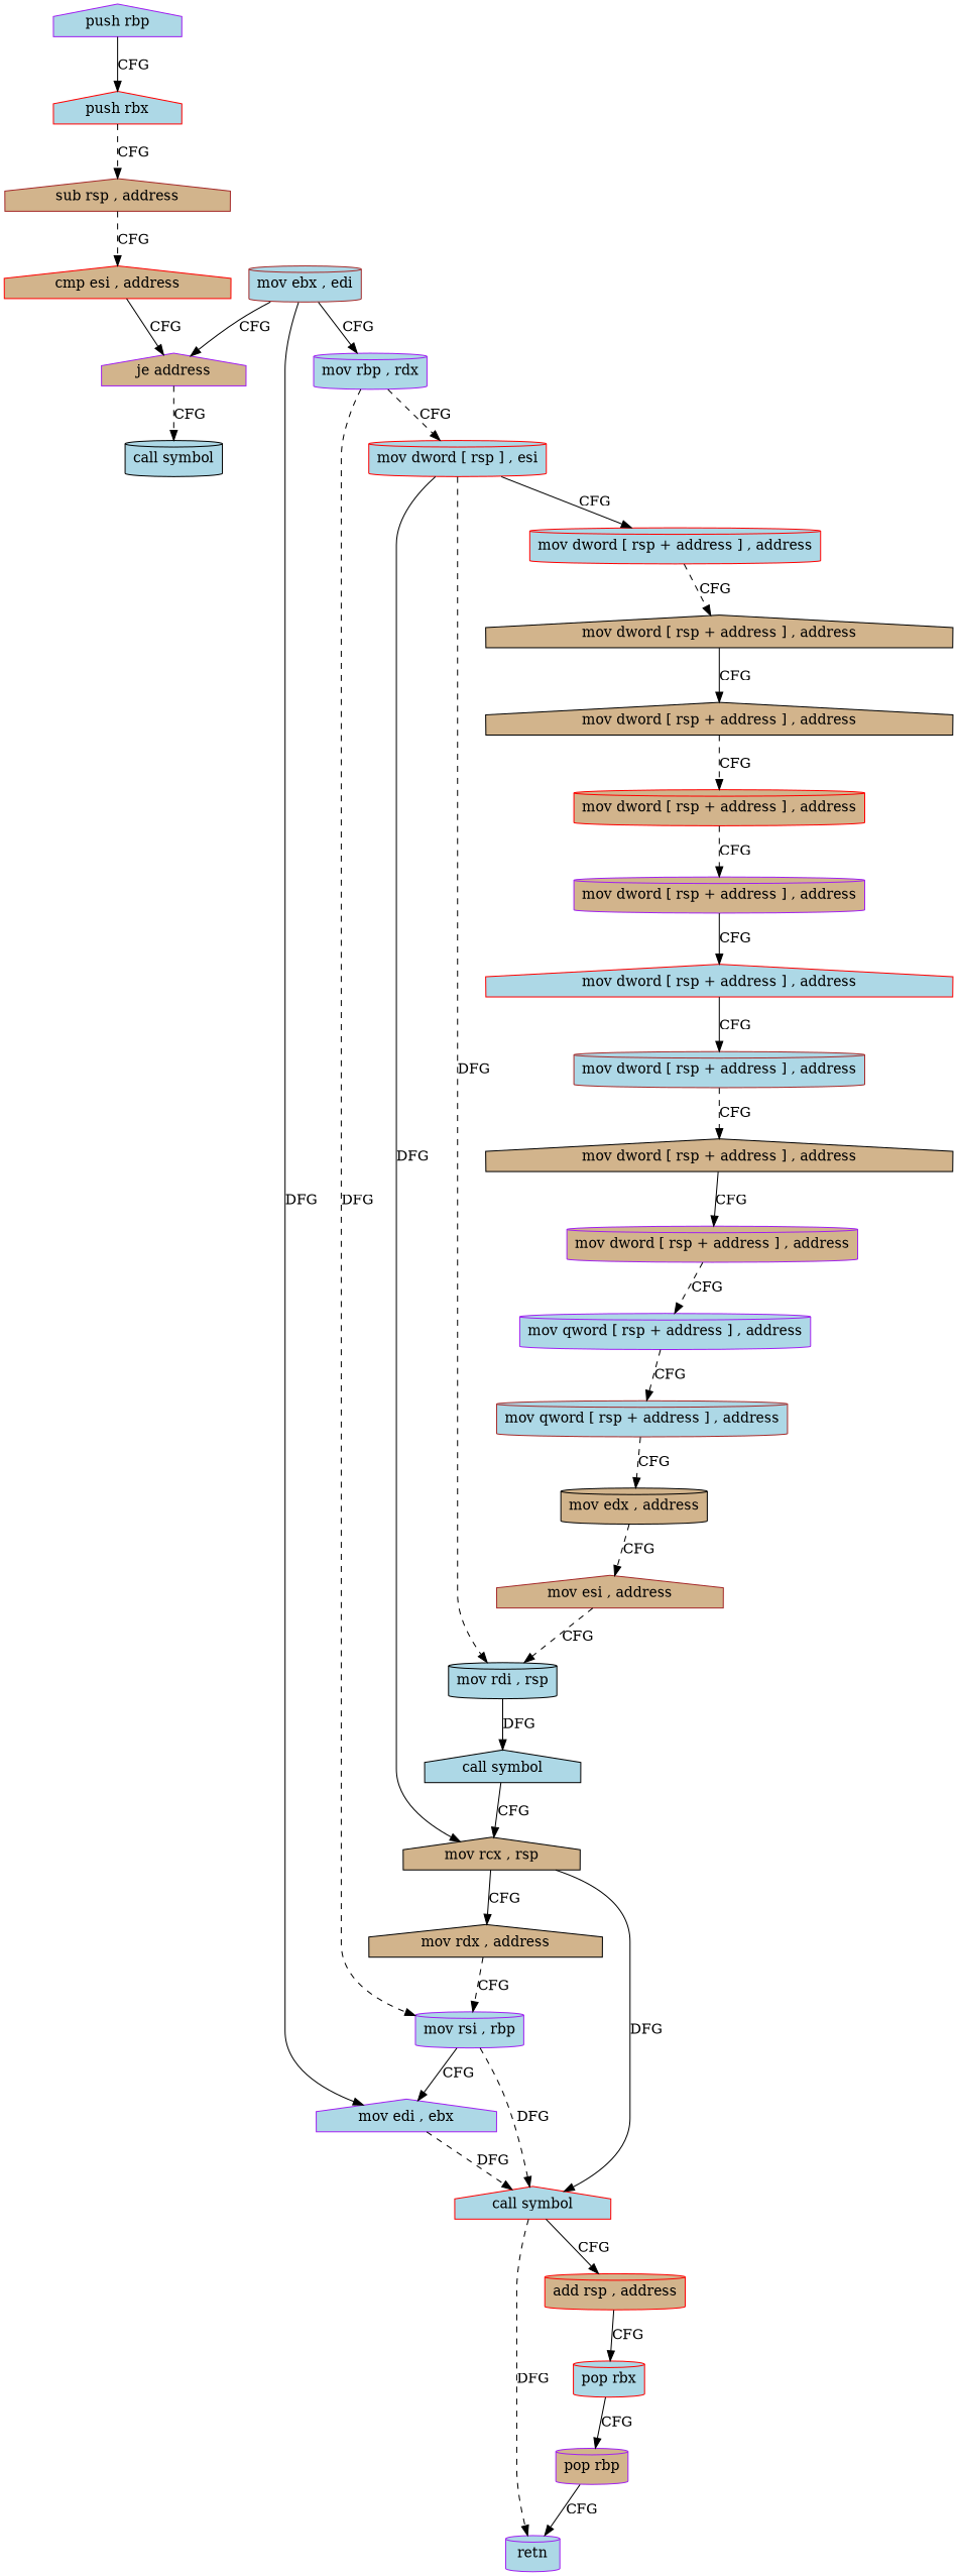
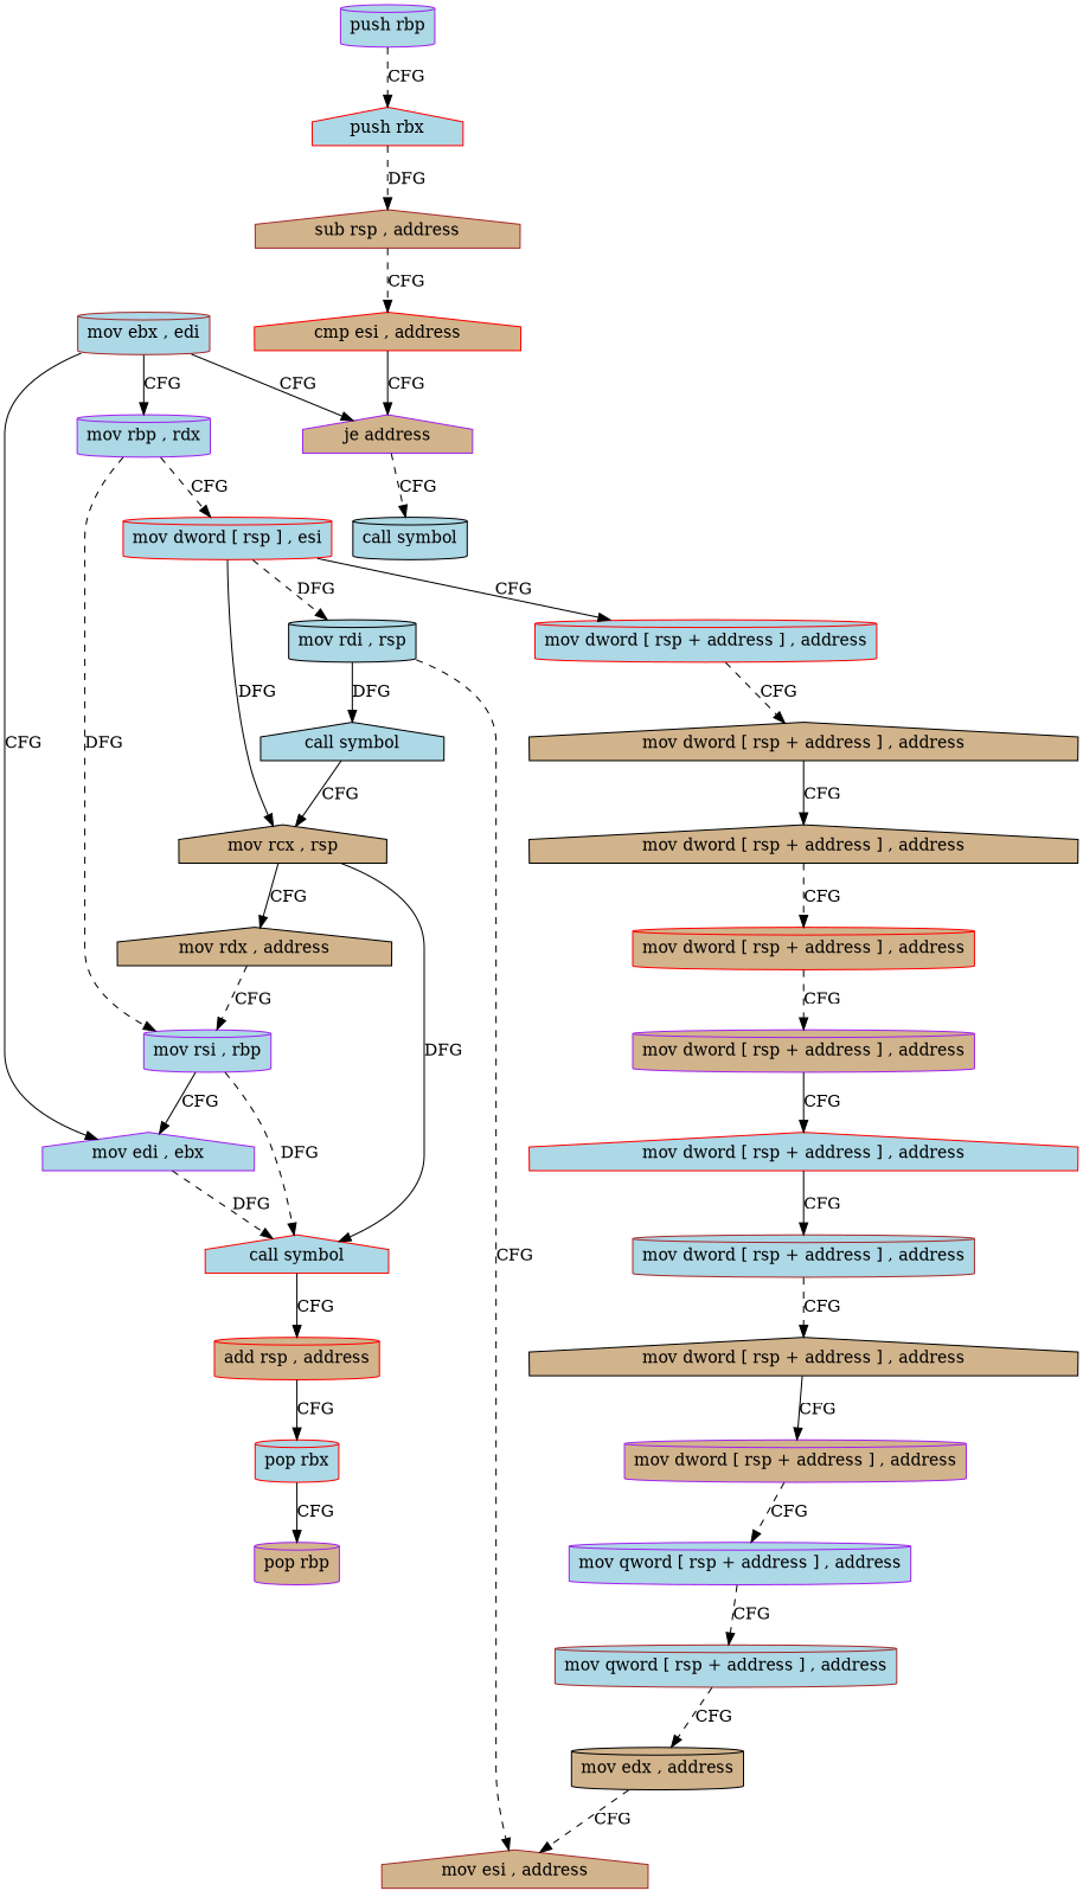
  digraph {
    node [color=purple fillcolor=lightblue shape=cylinder style=filled]
    edge [style=solid]
-   n1 [label="push rbp" shape=house]
+   n1 [label="push rbp"]
    n2 [color=red label="push rbx" shape=house]
    n3 [color=brown fillcolor=tan label="sub rsp , address" shape=house]
    n4 [color=red fillcolor=tan label="cmp esi , address" shape=house]
    n5 [fillcolor=tan label="je address" shape=house]
    n6 [color=black label="call symbol"]
    n7 [color=brown label="mov ebx , edi"]
    n8 [label="mov rbp , rdx"]
    n9 [label="mov edi , ebx" shape=house]
    n10 [color=red label="mov dword [ rsp ] , esi"]
    n11 [label="mov rsi , rbp"]
    n12 [color=red label="call symbol" shape=house]
    n13 [color=red label="mov dword [ rsp + address ] , address"]
    n14 [color=black label="mov rdi , rsp"]
    n15 [color=black fillcolor=tan label="mov rcx , rsp" shape=house]
    n16 [color=black fillcolor=tan label="mov dword [ rsp + address ] , address" shape=house]
    n17 [color=black label="call symbol" shape=house]
    n18 [color=black fillcolor=tan label="mov rdx , address" shape=house]
    n19 [color=black fillcolor=tan label="mov dword [ rsp + address ] , address" shape=house]
    n20 [color=red fillcolor=tan label="mov dword [ rsp + address ] , address"]
    n21 [fillcolor=tan label="mov dword [ rsp + address ] , address"]
    n22 [color=red label="mov dword [ rsp + address ] , address" shape=house]
    n23 [color=brown label="mov dword [ rsp + address ] , address"]
    n24 [color=black fillcolor=tan label="mov dword [ rsp + address ] , address" shape=house]
    n25 [fillcolor=tan label="mov dword [ rsp + address ] , address"]
    n26 [label="mov qword [ rsp + address ] , address"]
    n27 [color=brown label="mov qword [ rsp + address ] , address"]
    n28 [color=black fillcolor=tan label="mov edx , address"]
    n29 [color=brown fillcolor=tan label="mov esi , address" shape=house]
    n30 [color=red fillcolor=tan label="add rsp , address"]
-   n31 [label=retn]
    n32 [color=red label="pop rbx"]
    n33 [fillcolor=tan label="pop rbp"]
-   n1 -> n2 [label=CFG]
-   n2 -> n3 [label=CFG style=dashed]
+   n1 -> n2 [label=CFG style=dashed]
+   n2 -> n3 [label=DFG style=dashed]
    n3 -> n4 [label=CFG style=dashed]
    n4 -> n5 [label=CFG]
    n5 -> n6 [label=CFG style=dashed]
    n7 -> n5 [label=CFG]
    n7 -> n8 [label=CFG]
-   n7 -> n9 [label=DFG]
+   n7 -> n9 [label=CFG]
    n8 -> n10 [label=CFG style=dashed]
    n8 -> n11 [label=DFG style=dashed]
    n9 -> n12 [label=DFG style=dashed]
    n10 -> n13 [label=CFG]
    n10 -> n14 [label=DFG style=dashed]
    n10 -> n15 [label=DFG]
    n11 -> n9 [label=CFG]
    n11 -> n12 [label=DFG style=dashed]
    n12 -> n30 [label=CFG]
-   n12 -> n31 [label=DFG style=dashed]
    n13 -> n16 [label=CFG style=dashed]
    n14 -> n17 [label=DFG]
    n15 -> n12 [label=DFG]
    n15 -> n18 [label=CFG]
    n16 -> n19 [label=CFG]
    n17 -> n15 [label=CFG]
    n18 -> n11 [label=CFG style=dashed]
    n19 -> n20 [label=CFG style=dashed]
    n20 -> n21 [label=CFG style=dashed]
    n21 -> n22 [label=CFG]
    n22 -> n23 [label=CFG]
    n23 -> n24 [label=CFG style=dashed]
    n24 -> n25 [label=CFG]
    n25 -> n26 [label=CFG style=dashed]
    n26 -> n27 [label=CFG style=dashed]
    n27 -> n28 [label=CFG style=dashed]
    n28 -> n29 [label=CFG style=dashed]
-   n29 -> n14 [label=CFG style=dashed]
+   n14 -> n29 [label=CFG style=dashed]
    n30 -> n32 [label=CFG]
    n32 -> n33 [label=CFG]
-   n33 -> n31 [label=CFG]
  }
